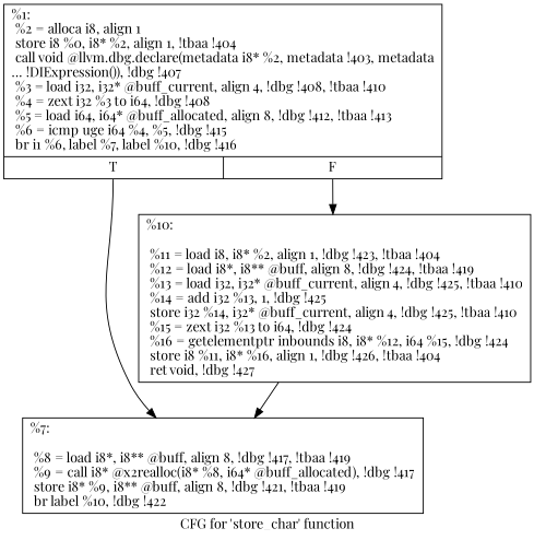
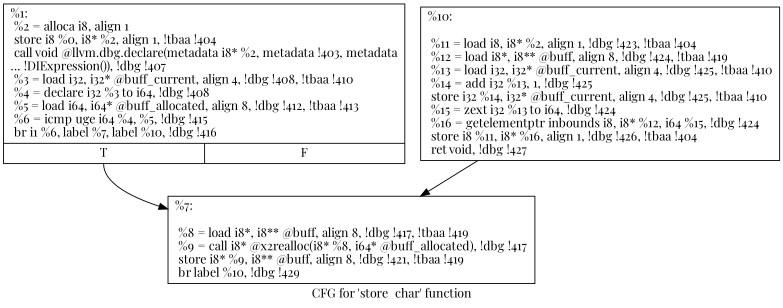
  digraph {
    fontname="Playfair Display"
    label="CFG for 'store_char' function"
    node [fontname="Playfair Display" shape=record]
    edge [fontname="Playfair Display"]
-   n1 [label="{%1:\l  %2 = alloca i8, align 1\l  store i8 %0, i8* %2, align 1, !tbaa !404\l  call void @llvm.dbg.declare(metadata i8* %2, metadata !403, metadata\l... !DIExpression()), !dbg !407\l  %3 = load i32, i32* @buff_current, align 4, !dbg !408, !tbaa !410\l  %4 = zext i32 %3 to i64, !dbg !408\l  %5 = load i64, i64* @buff_allocated, align 8, !dbg !412, !tbaa !413\l  %6 = icmp uge i64 %4, %5, !dbg !415\l  br i1 %6, label %7, label %10, !dbg !416\l|{<s0>T|<s1>F}}"]
-   n2 [label="{%7:\l\l  %8 = load i8*, i8** @buff, align 8, !dbg !417, !tbaa !419\l  %9 = call i8* @x2realloc(i8* %8, i64* @buff_allocated), !dbg !417\l  store i8* %9, i8** @buff, align 8, !dbg !421, !tbaa !419\l  br label %10, !dbg !422\l}"]
+   n1 [label="{%1:\l  %2 = alloca i8, align 1\l  store i8 %0, i8* %2, align 1, !tbaa !404\l  call void @llvm.dbg.declare(metadata i8* %2, metadata !403, metadata\l... !DIExpression()), !dbg !407\l  %3 = load i32, i32* @buff_current, align 4, !dbg !408, !tbaa !410\l  %4 = declare i32 %3 to i64, !dbg !408\l  %5 = load i64, i64* @buff_allocated, align 8, !dbg !412, !tbaa !413\l  %6 = icmp uge i64 %4, %5, !dbg !415\l  br i1 %6, label %7, label %10, !dbg !416\l|{<s0>T|<s1>F}}"]
+   n2 [label="{%7:\l\l  %8 = load i8*, i8** @buff, align 8, !dbg !417, !tbaa !419\l  %9 = call i8* @x2realloc(i8* %8, i64* @buff_allocated), !dbg !417\l  store i8* %9, i8** @buff, align 8, !dbg !421, !tbaa !419\l  br label %10, !dbg !429\l}"]
    n3 [label="{%10:\l\l  %11 = load i8, i8* %2, align 1, !dbg !423, !tbaa !404\l  %12 = load i8*, i8** @buff, align 8, !dbg !424, !tbaa !419\l  %13 = load i32, i32* @buff_current, align 4, !dbg !425, !tbaa !410\l  %14 = add i32 %13, 1, !dbg !425\l  store i32 %14, i32* @buff_current, align 4, !dbg !425, !tbaa !410\l  %15 = zext i32 %13 to i64, !dbg !424\l  %16 = getelementptr inbounds i8, i8* %12, i64 %15, !dbg !424\l  store i8 %11, i8* %16, align 1, !dbg !426, !tbaa !404\l  ret void, !dbg !427\l}"]
    n1 -> n2 [tailport=s0]
-   n1 -> n3 [tailport=s1]
    n3 -> n2
  }
